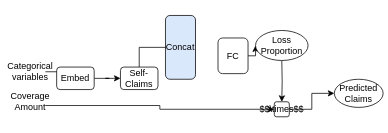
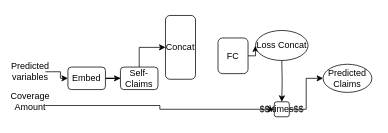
  <mxCell id="0" />
  <mxCell id="1" parent="0" />
  <mxCell id="2" style="edgeStyle=orthogonalEdgeStyle;rounded=0;orthogonalLoop=1;jettySize=auto;html=1;exitX=1;exitY=0.5;exitDx=0;exitDy=0;" parent="1" source="3" target="5" edge="1"><mxGeometry relative="1" as="geometry" /></mxCell>
- <mxCell id="3" value="Categorical variables" style="text;html=1;strokeColor=none;fillColor=none;align=center;verticalAlign=middle;whiteSpace=wrap;rounded=0;" parent="1" vertex="1"><mxGeometry x="20" y="85" width="40" height="20" as="geometry" /></mxCell>
+ <mxCell id="3" value="Predicted variables" style="text;html=1;strokeColor=none;fillColor=none;align=center;verticalAlign=middle;whiteSpace=wrap;rounded=0;" parent="1" vertex="1"><mxGeometry x="20" y="85" width="40" height="20" as="geometry" /></mxCell>
  <mxCell id="4" value="" style="edgeStyle=orthogonalEdgeStyle;rounded=0;orthogonalLoop=1;jettySize=auto;html=1;" edge="1" parent="1" source="5" target="16"><mxGeometry relative="1" as="geometry" /></mxCell>
- <mxCell id="5" value="Embed" style="rounded=1;whiteSpace=wrap;html=1;" parent="1" vertex="1"><mxGeometry x="75" y="88.75" width="50" height="30" as="geometry" /></mxCell>
- <mxCell id="6" value="Concat" style="rounded=1;whiteSpace=wrap;html=1;fillColor=#dae8fc;" parent="1" vertex="1"><mxGeometry x="220" y="20" width="40" height="85" as="geometry" /></mxCell>
+ <mxCell id="5" value="Embed" style="rounded=1;whiteSpace=wrap;html=1;" parent="1" vertex="1"><mxGeometry x="90" y="88.75" width="50" height="30" as="geometry" /></mxCell>
+ <mxCell id="6" value="Concat" style="rounded=1;whiteSpace=wrap;html=1;" parent="1" vertex="1"><mxGeometry x="220" y="20" width="40" height="85" as="geometry" /></mxCell>
  <mxCell id="7" style="edgeStyle=orthogonalEdgeStyle;rounded=0;orthogonalLoop=1;jettySize=auto;html=1;exitX=1;exitY=0.5;exitDx=0;exitDy=0;entryX=0;entryY=0.5;entryDx=0;entryDy=0;" parent="1" source="8" target="17" edge="1"><mxGeometry relative="1" as="geometry"><mxPoint x="322" y="60" as="targetPoint" /></mxGeometry></mxCell>
  <mxCell id="8" value="FC" style="rounded=1;whiteSpace=wrap;html=1;" parent="1" vertex="1"><mxGeometry x="290" y="50" width="40" height="47.5" as="geometry" /></mxCell>
  <mxCell id="9" style="edgeStyle=orthogonalEdgeStyle;rounded=0;orthogonalLoop=1;jettySize=auto;html=1;exitX=0.5;exitY=1;exitDx=0;exitDy=0;" parent="1" target="13" edge="1"><mxGeometry relative="1" as="geometry"><mxPoint x="375" y="80" as="sourcePoint" /></mxGeometry></mxCell>
  <mxCell id="10" style="edgeStyle=orthogonalEdgeStyle;rounded=0;orthogonalLoop=1;jettySize=auto;html=1;exitX=1;exitY=0.75;exitDx=0;exitDy=0;entryX=0;entryY=0.5;entryDx=0;entryDy=0;" parent="1" source="11" target="13" edge="1"><mxGeometry relative="1" as="geometry" /></mxCell>
  <mxCell id="11" value="Coverage Amount" style="text;html=1;strokeColor=none;fillColor=none;align=center;verticalAlign=middle;whiteSpace=wrap;rounded=0;" parent="1" vertex="1"><mxGeometry x="20" y="125" width="40" height="20" as="geometry" /></mxCell>
  <mxCell id="12" style="edgeStyle=orthogonalEdgeStyle;rounded=0;orthogonalLoop=1;jettySize=auto;html=1;exitX=1;exitY=0.5;exitDx=0;exitDy=0;entryX=0;entryY=0.5;entryDx=0;entryDy=0;" parent="1" source="13" target="14" edge="1"><mxGeometry relative="1" as="geometry" /></mxCell>
  <mxCell id="13" value="$$\times$$" style="rounded=1;whiteSpace=wrap;html=1;" parent="1" vertex="1"><mxGeometry x="365" y="135" width="20" height="20" as="geometry" /></mxCell>
- <mxCell id="14" value="Predicted&lt;br&gt;Claims" style="ellipse;whiteSpace=wrap;html=1;" parent="1" vertex="1"><mxGeometry x="445" y="105" width="65" height="37.5" as="geometry" /></mxCell>
- <mxCell id="15" value="" style="edgeStyle=orthogonalEdgeStyle;rounded=0;orthogonalLoop=1;jettySize=auto;html=1;entryX=0;entryY=0.5;entryDx=0;entryDy=0;endArrow=none;" edge="1" parent="1" source="16" target="6"><mxGeometry relative="1" as="geometry"><mxPoint x="185" y="13.75" as="targetPoint" /><Array as="points"><mxPoint x="185" y="63" /></Array></mxGeometry></mxCell>
+ <mxCell id="14" value="Predicted&lt;br&gt;Claims" style="ellipse;whiteSpace=wrap;html=1;" parent="1" vertex="1"><mxGeometry x="430" y="85" width="65" height="37.5" as="geometry" /></mxCell>
+ <mxCell id="15" value="" style="edgeStyle=orthogonalEdgeStyle;rounded=0;orthogonalLoop=1;jettySize=auto;html=1;entryX=0;entryY=0.5;entryDx=0;entryDy=0;" edge="1" parent="1" source="16" target="6"><mxGeometry relative="1" as="geometry"><mxPoint x="185" y="13.75" as="targetPoint" /><Array as="points"><mxPoint x="185" y="63" /></Array></mxGeometry></mxCell>
  <mxCell id="16" value="Self-Claims" style="rounded=1;whiteSpace=wrap;html=1;" vertex="1" parent="1"><mxGeometry x="160" y="88.75" width="50" height="30" as="geometry" /></mxCell>
- <mxCell id="17" value="Loss Proportion" style="ellipse;whiteSpace=wrap;html=1;" vertex="1" parent="1"><mxGeometry x="340" y="40" width="70" height="40" as="geometry" /></mxCell>
+ <mxCell id="17" value="Loss Concat" style="ellipse;whiteSpace=wrap;html=1;" vertex="1" parent="1"><mxGeometry x="340" y="40" width="70" height="40" as="geometry" /></mxCell>
